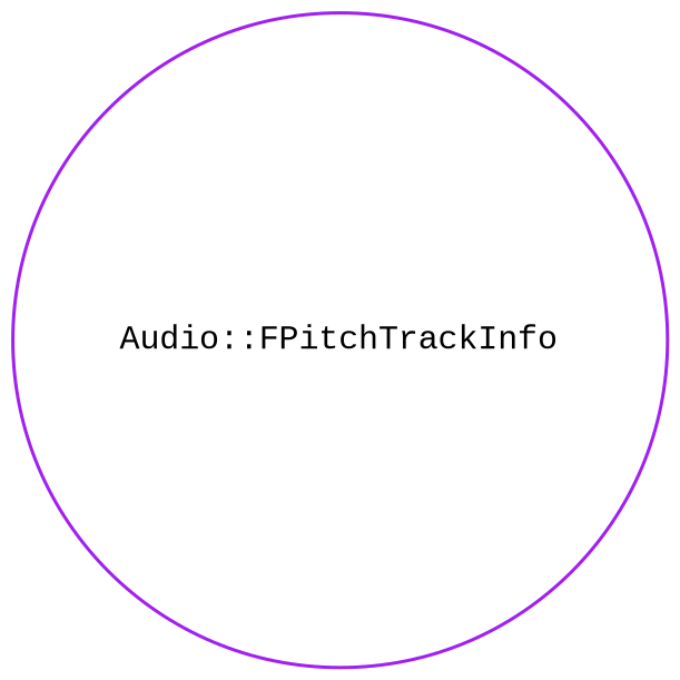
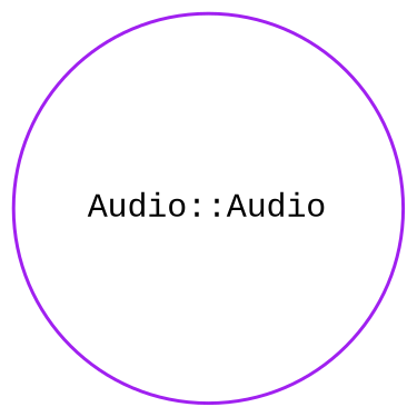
  digraph {
    rankdir=LR
    fontname="Liberation Mono"
-   n1 [color=purple fillcolor=white fontname="Liberation Mono" fontsize=10 height=0.2 label="Audio::FPitchTrackInfo" shape=circle style=filled width=0.4]
+   n1 [color=purple fillcolor=white fontname="Liberation Mono" fontsize=10 height=0.2 label="Audio::Audio" shape=circle style=filled width=0.4]
  }
